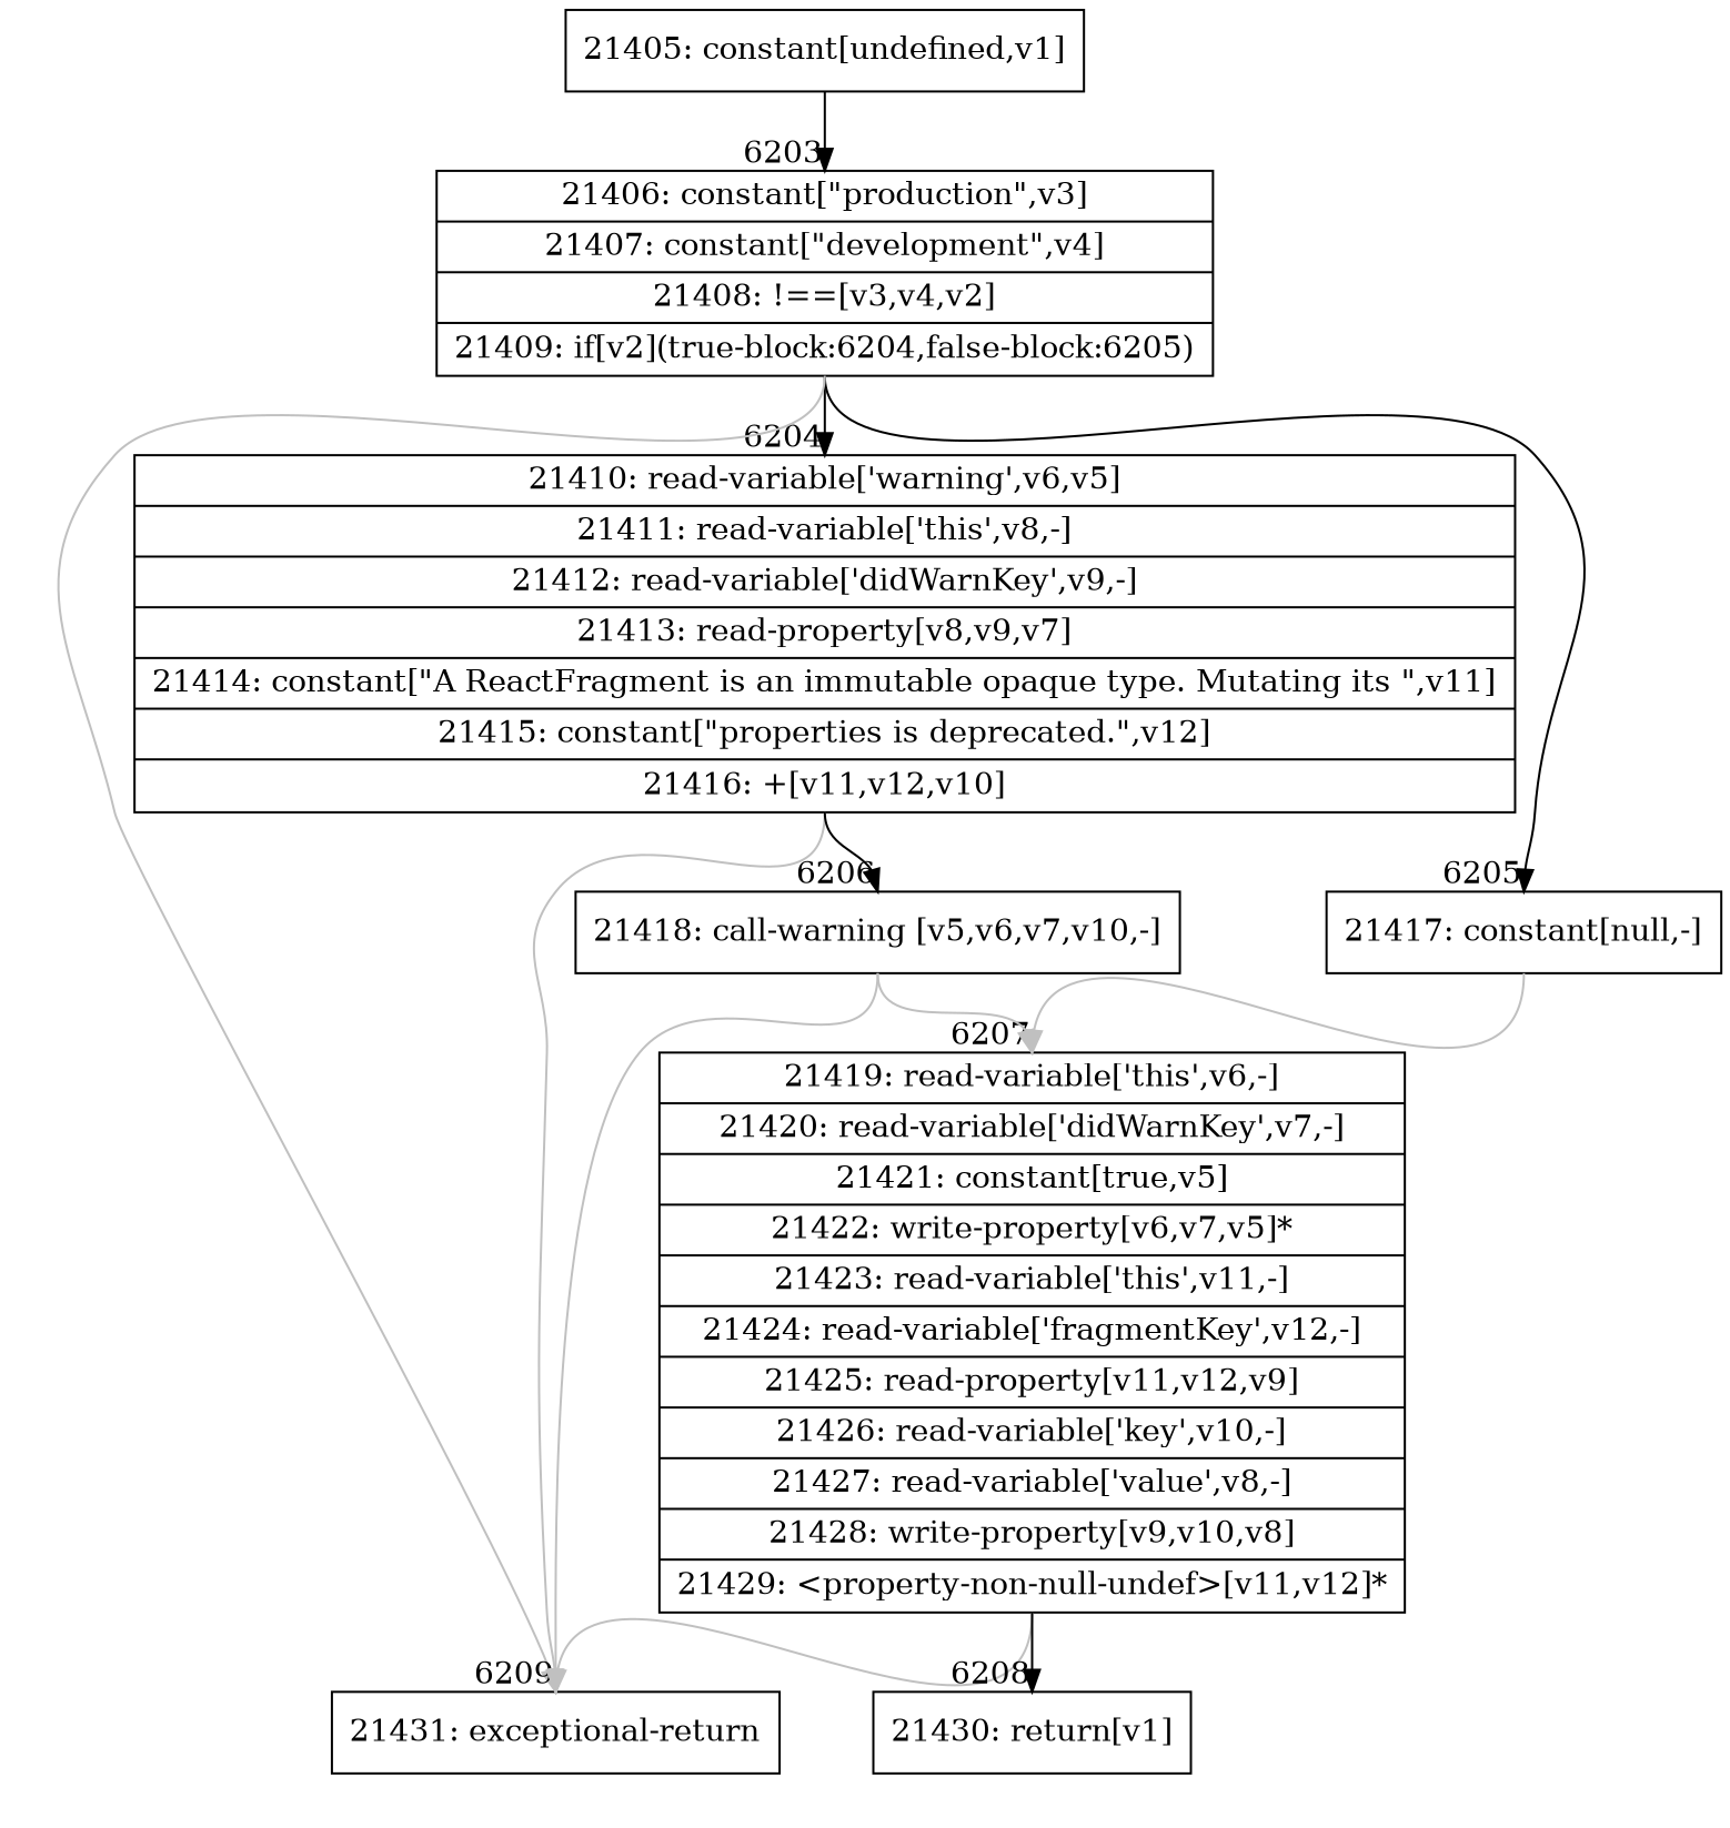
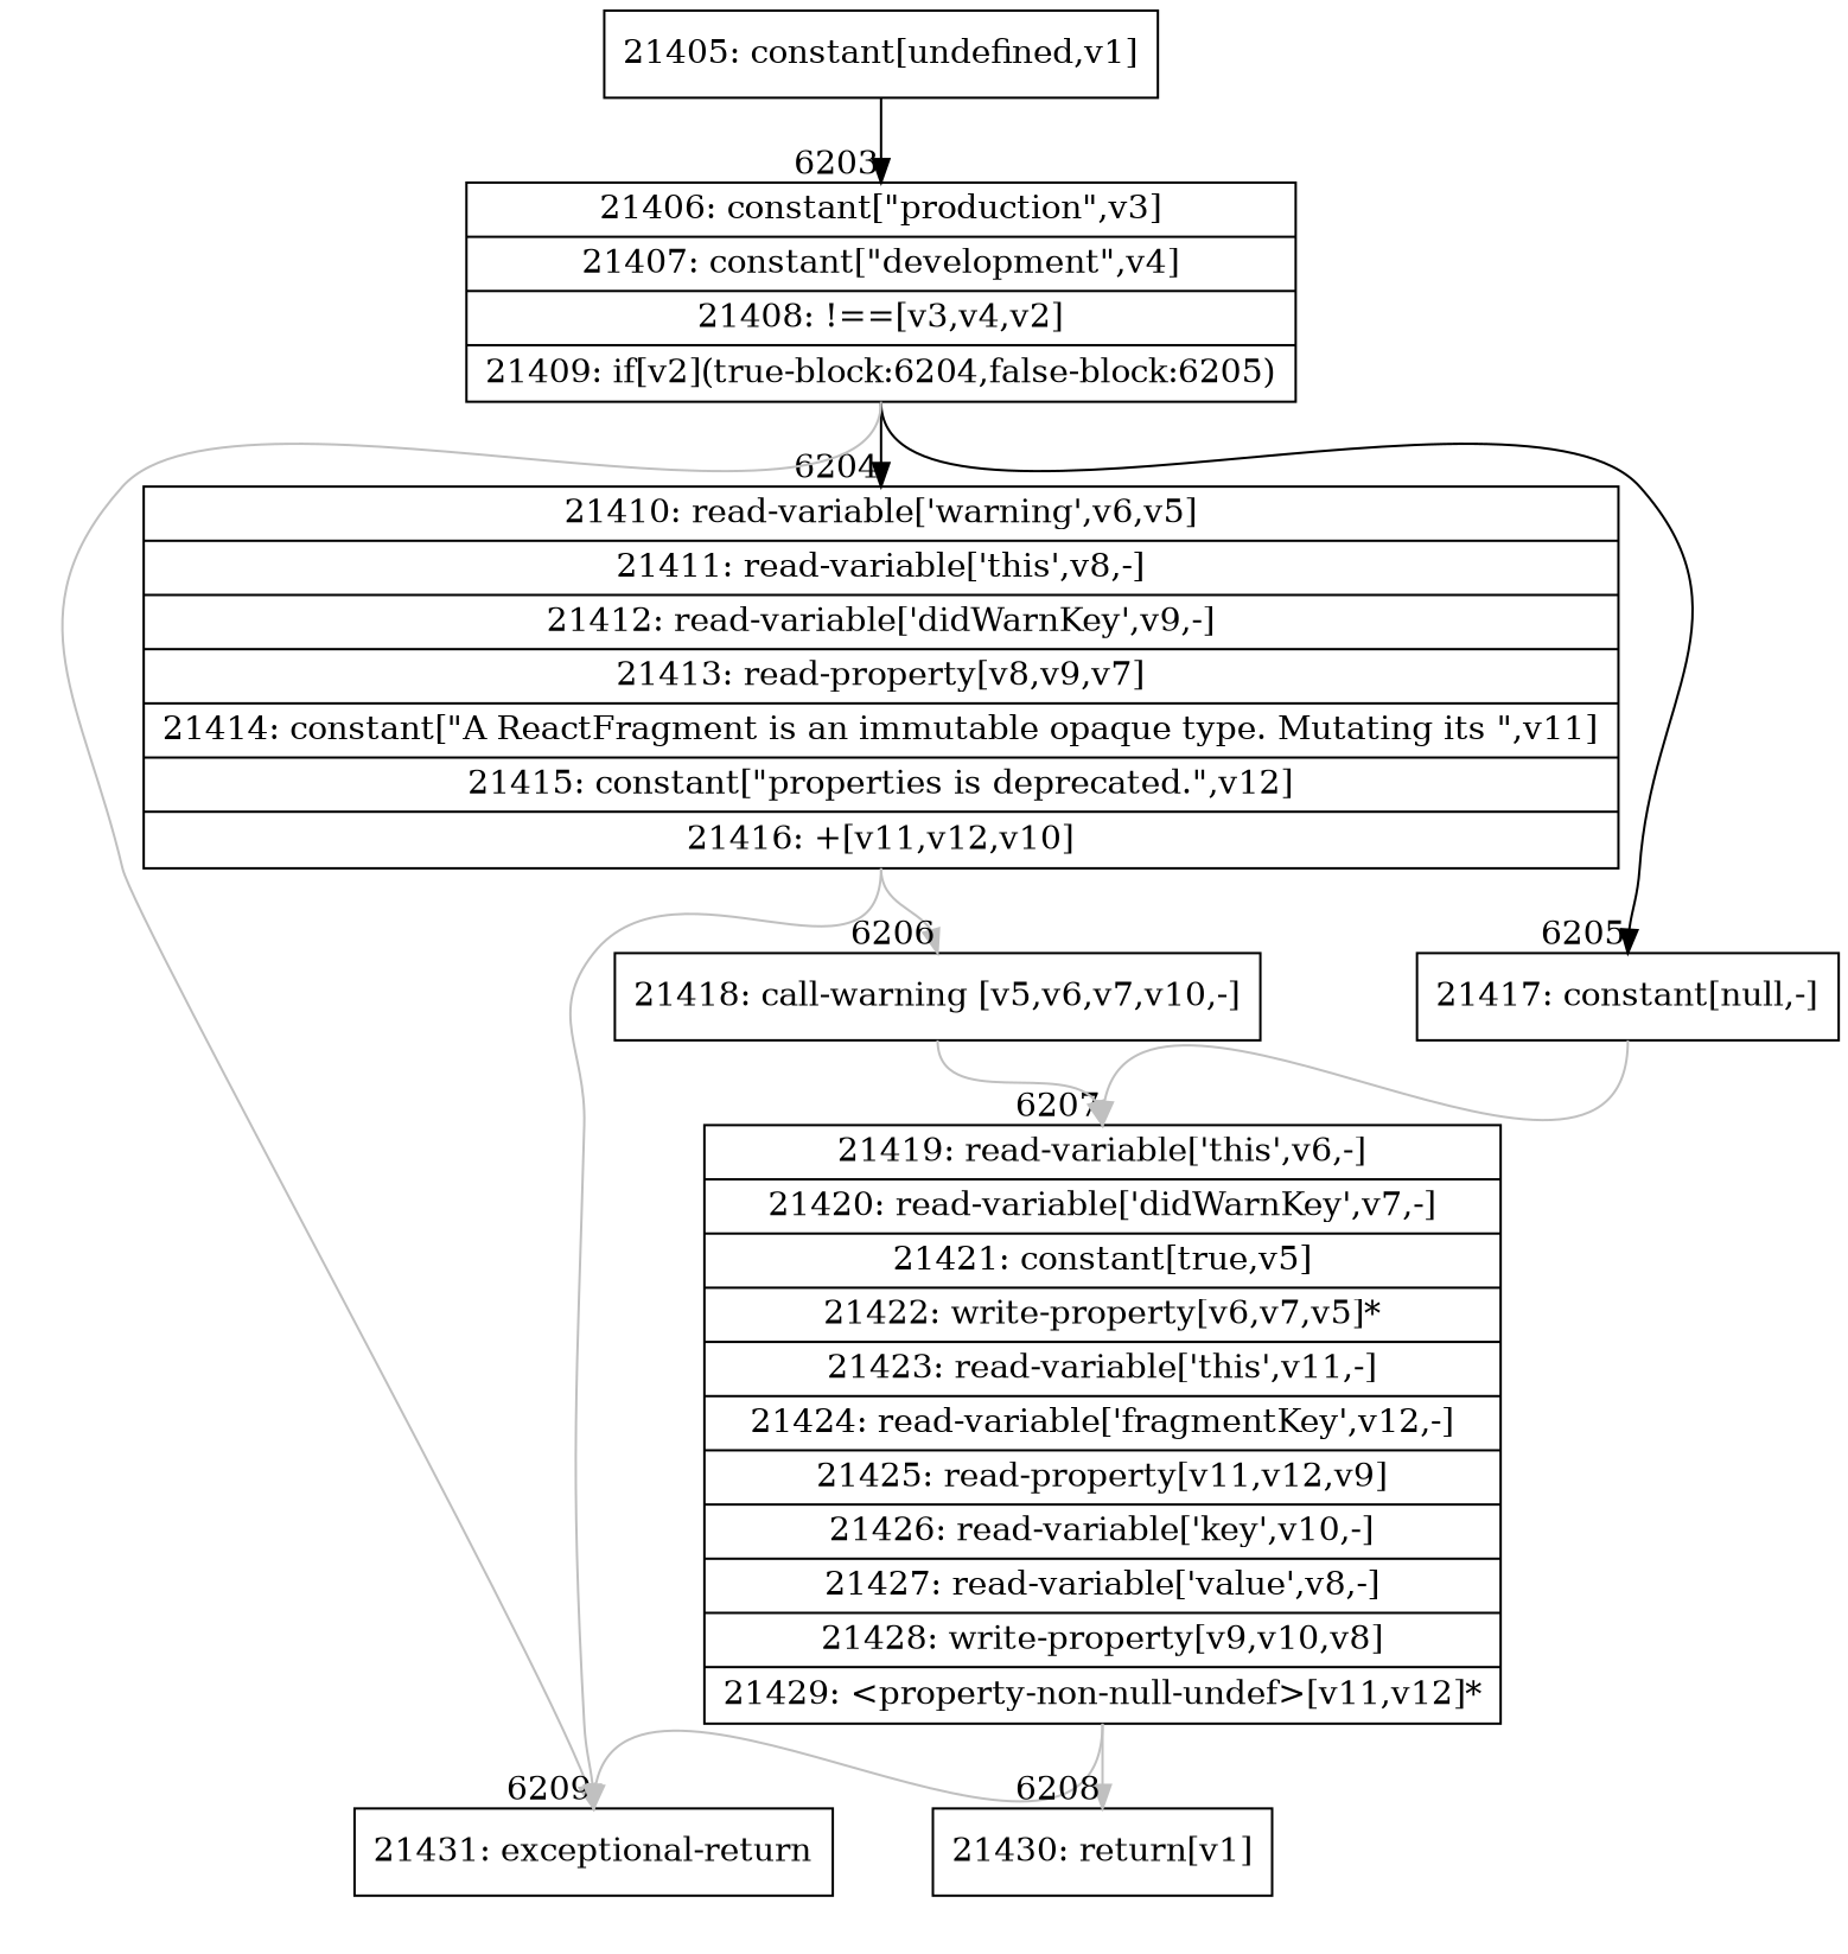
  digraph {
    rankdir=TD
    node [shape=record]
    edge [headport=n tailport=s color=gray]
    n1 [label="{21405: constant[undefined,v1]}"]
    n2 [label="{21406: constant[\"production\",v3]|21407: constant[\"development\",v4]|21408: !==[v3,v4,v2]|21409: if[v2](true-block:6204,false-block:6205)}"]
    n3 [label="{21410: read-variable['warning',v6,v5]|21411: read-variable['this',v8,-]|21412: read-variable['didWarnKey',v9,-]|21413: read-property[v8,v9,v7]|21414: constant[\"A ReactFragment is an immutable opaque type. Mutating its \",v11]|21415: constant[\"properties is deprecated.\",v12]|21416: +[v11,v12,v10]}"]
    n4 [label="{21417: constant[null,-]}"]
    n5 [label="{21431: exceptional-return}"]
    n6 [label="{21418: call-warning [v5,v6,v7,v10,-]}"]
    n7 [label="{21419: read-variable['this',v6,-]|21420: read-variable['didWarnKey',v7,-]|21421: constant[true,v5]|21422: write-property[v6,v7,v5]*|21423: read-variable['this',v11,-]|21424: read-variable['fragmentKey',v12,-]|21425: read-property[v11,v12,v9]|21426: read-variable['key',v10,-]|21427: read-variable['value',v8,-]|21428: write-property[v9,v10,v8]|21429: \<property-non-null-undef\>[v11,v12]*}"]
    n8 [label="{21430: return[v1]}"]
    n1 -> n2 [headlabel="      6203" color=""]
    n2 -> n3 [headlabel="      6204" color=""]
    n2 -> n4 [headlabel="      6205" color=""]
    n2 -> n5 [headlabel="      6209"]
    n3 -> n5
-   n3 -> n6 [headlabel="      6206" color=""]
+   n3 -> n6 [headlabel="      6206"]
    n4 -> n7 [headlabel="      6207"]
-   n6 -> n5
    n6 -> n7
    n7 -> n5
-   n7 -> n8 [headlabel="      6208" color=""]
+   n7 -> n8 [headlabel="      6208"]
  }
